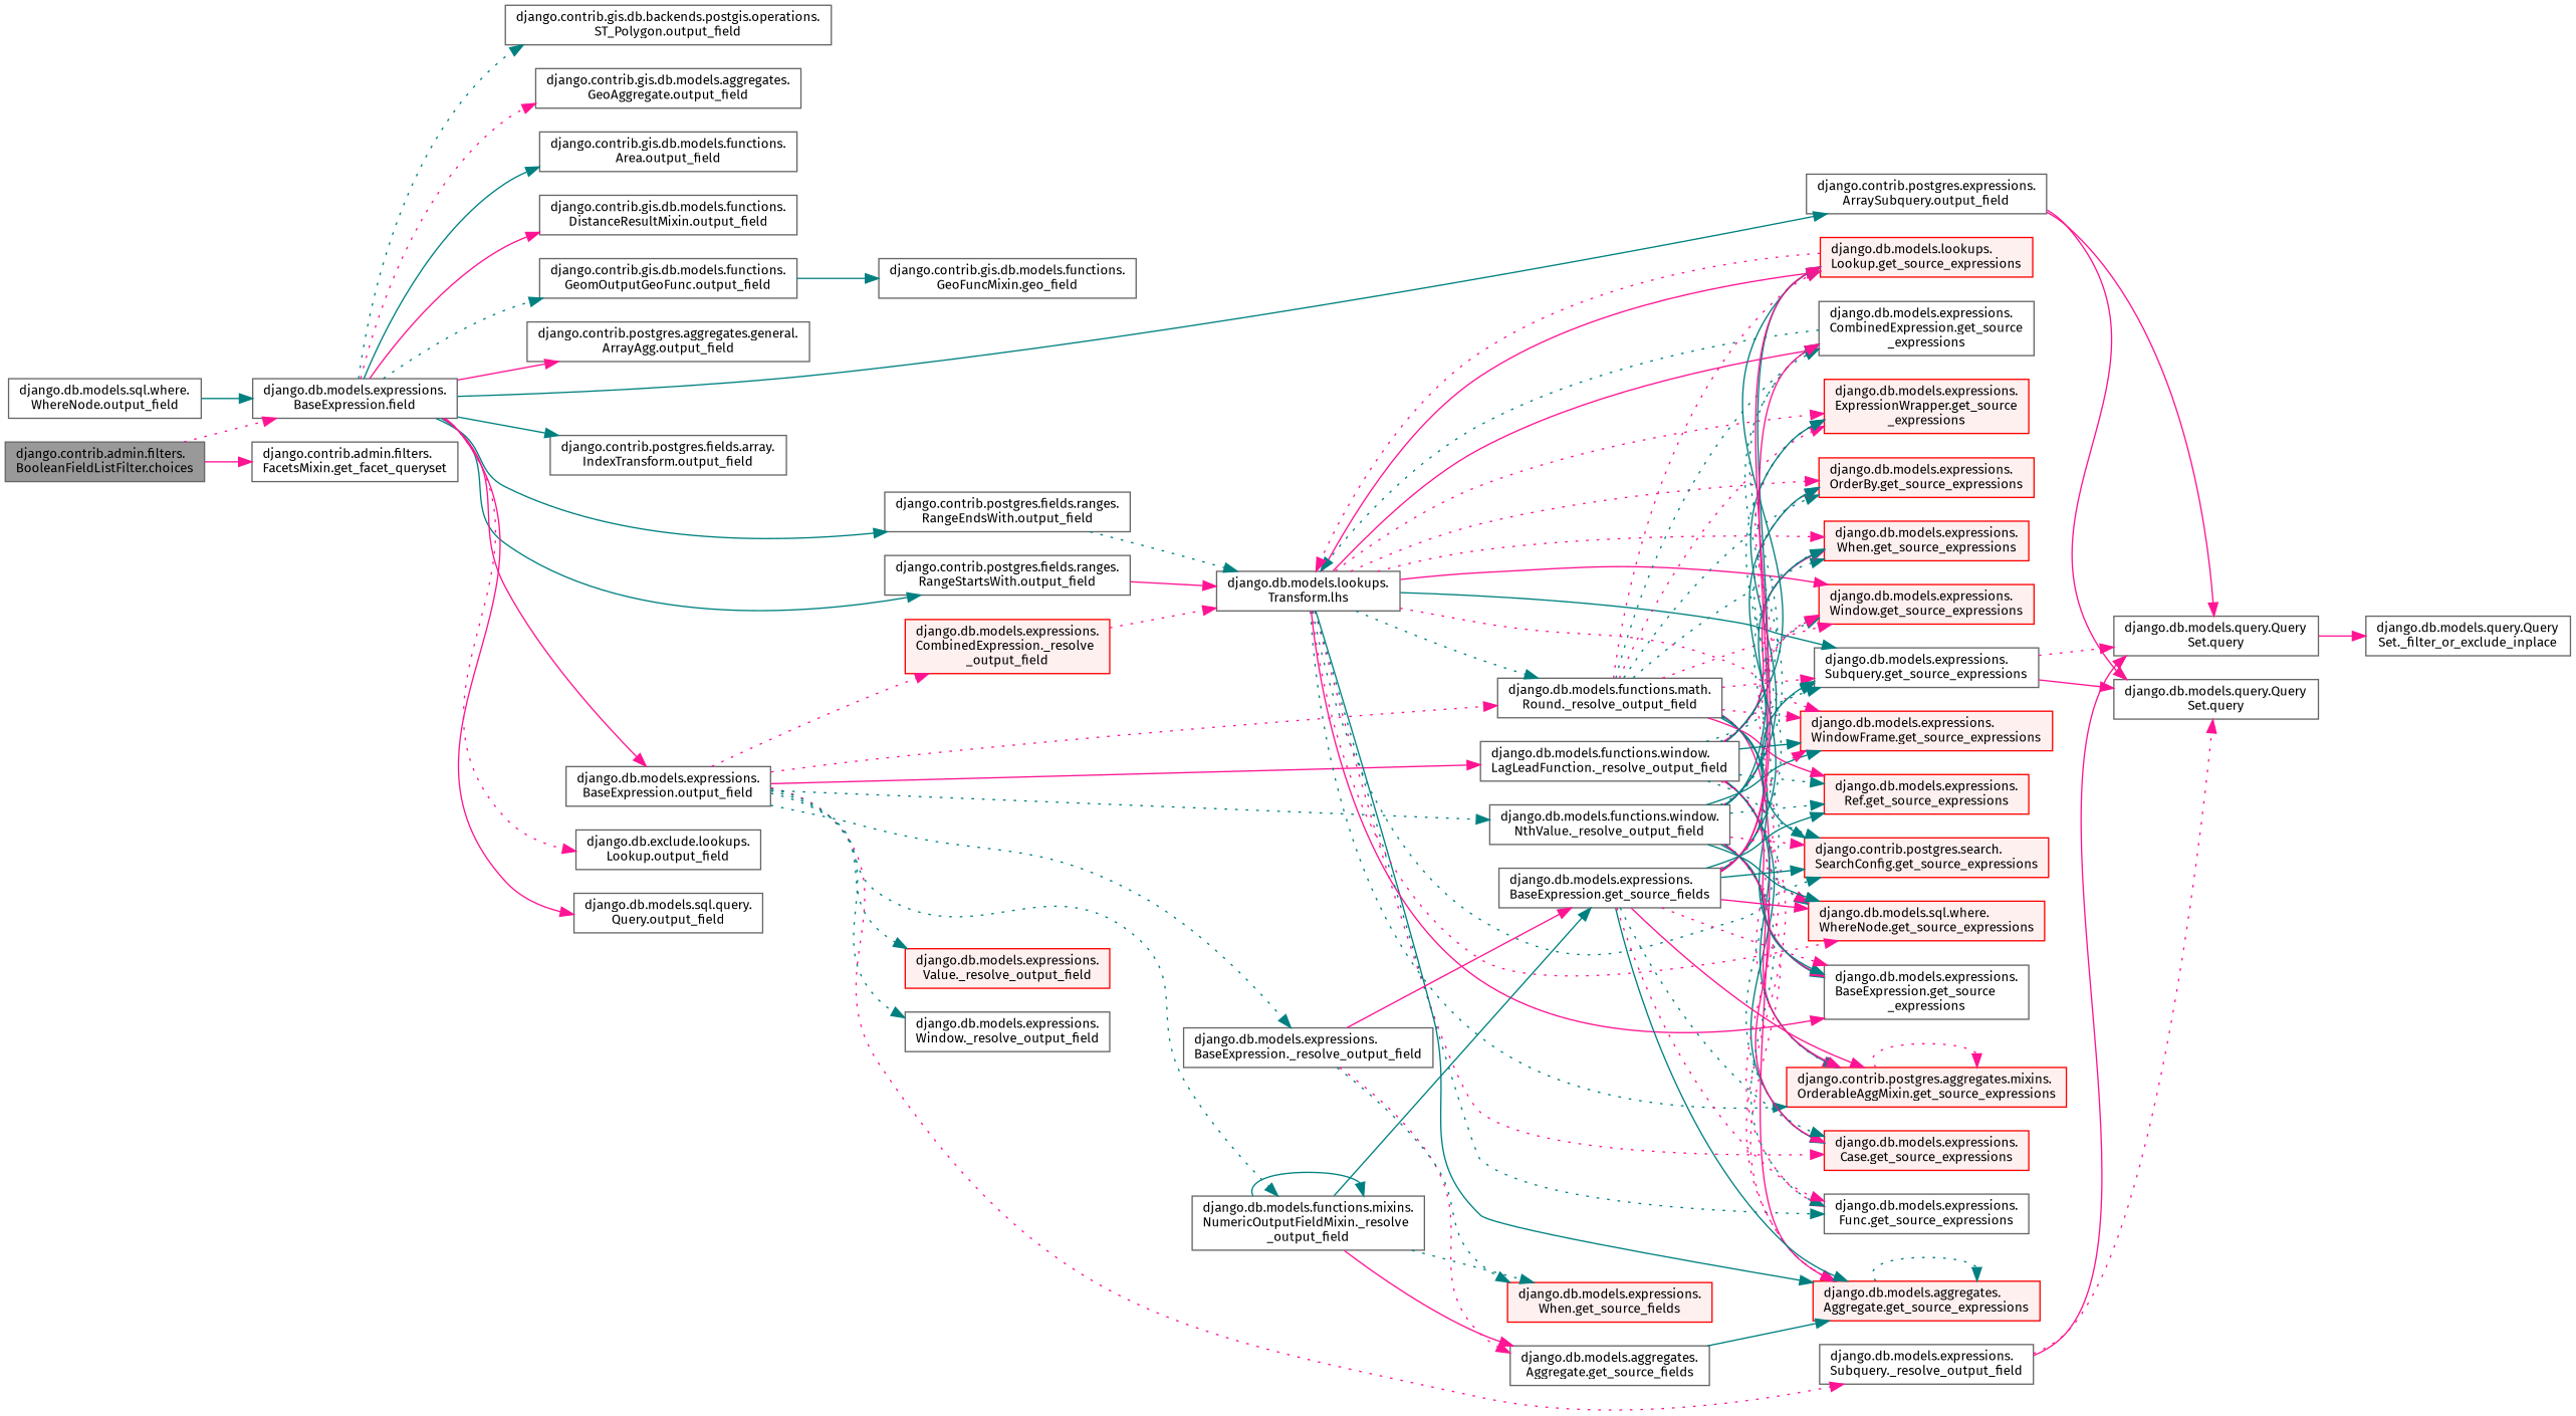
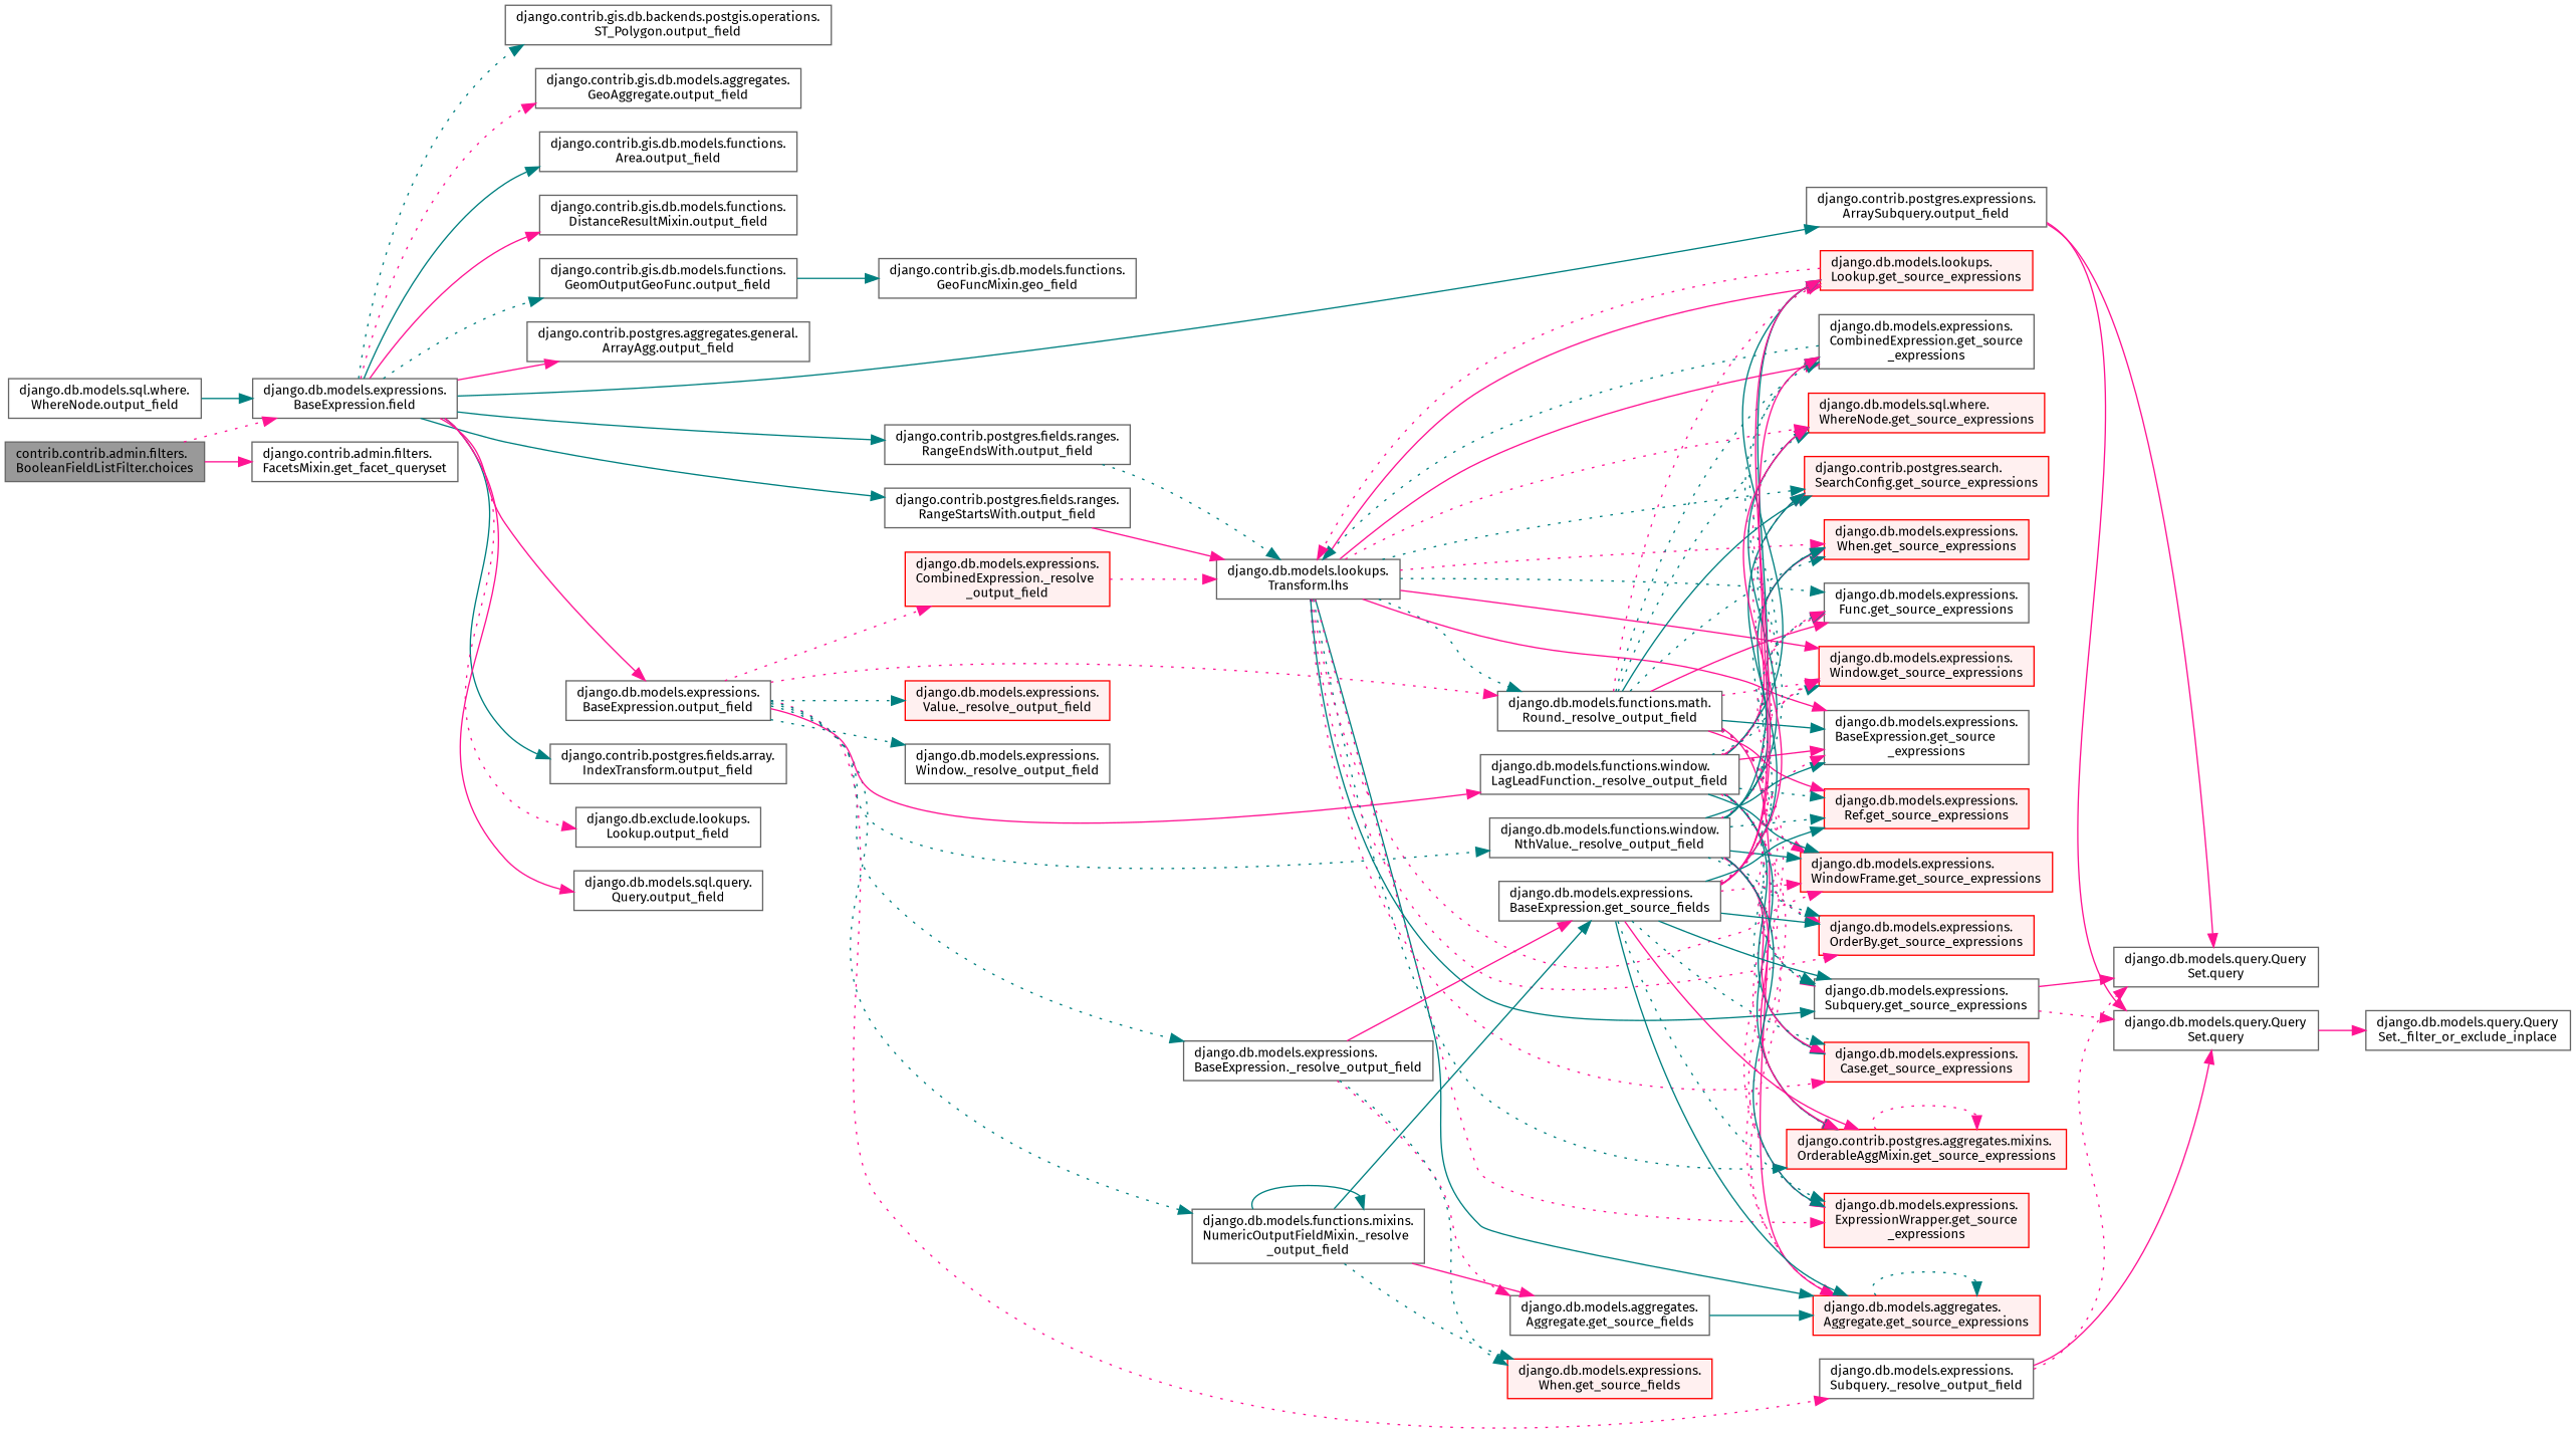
  digraph {
    fontname="Fira Sans"
    rankdir=LR
    node [color=grey40 fillcolor=white fontname="Fira Sans" fontsize=10 shape=box style=filled]
    edge [color=deeppink fontname="Fira Sans" fontsize=10 labelfontname=Helvetica labelfontsize=10 style=dotted]
-   n1 [color=gray40 fillcolor=grey60 fontcolor=black height=0.2 label="django.contrib.admin.filters.\lBooleanFieldListFilter.choices" width=0.4]
+   n1 [color=gray40 fillcolor=grey60 fontcolor=black height=0.2 label="contrib.contrib.admin.filters.\lBooleanFieldListFilter.choices" width=0.4]
    n2 [height=0.2 label="django.db.models.expressions.\lBaseExpression.field" width=0.4]
    n3 [height=0.2 label="django.contrib.admin.filters.\lFacetsMixin.get_facet_queryset" width=0.4]
    n4 [height=0.2 label="django.contrib.gis.db.backends.postgis.operations.\lST_Polygon.output_field" width=0.4]
    n5 [height=0.2 label="django.contrib.gis.db.models.aggregates.\lGeoAggregate.output_field" width=0.4]
    n6 [height=0.2 label="django.contrib.gis.db.models.functions.\lArea.output_field" width=0.4]
    n7 [height=0.2 label="django.contrib.gis.db.models.functions.\lDistanceResultMixin.output_field" width=0.4]
    n8 [height=0.2 label="django.contrib.gis.db.models.functions.\lGeomOutputGeoFunc.output_field" width=0.4]
    n9 [height=0.2 label="django.contrib.postgres.aggregates.general.\lArrayAgg.output_field" width=0.4]
    n10 [height=0.2 label="django.contrib.postgres.expressions.\lArraySubquery.output_field" width=0.4]
    n11 [height=0.2 label="django.contrib.postgres.fields.array.\lIndexTransform.output_field" width=0.4]
    n12 [height=0.2 label="django.contrib.postgres.fields.ranges.\lRangeEndsWith.output_field" width=0.4]
    n13 [height=0.2 label="django.contrib.postgres.fields.ranges.\lRangeStartsWith.output_field" width=0.4]
    n14 [height=0.2 label="django.db.models.expressions.\lBaseExpression.output_field" width=0.4]
    n15 [height=0.2 label="django.db.exclude.lookups.\lLookup.output_field" width=0.4]
    n16 [height=0.2 label="django.db.models.sql.query.\lQuery.output_field" width=0.4]
    n17 [height=0.2 label="django.contrib.gis.db.models.functions.\lGeoFuncMixin.geo_field" width=0.4]
    n18 [height=0.2 label="django.db.models.query.Query\lSet.query" width=0.4]
    n19 [height=0.2 label="django.db.models.query.Query\lSet.query" width=0.4]
    n20 [height=0.2 label="django.db.models.lookups.\lTransform.lhs" width=0.4]
    n21 [height=0.2 label="django.db.models.expressions.\lBaseExpression._resolve_output_field" width=0.4]
    n22 [color=red fillcolor="#FFF0F0" height=0.2 label="django.db.models.expressions.\lCombinedExpression._resolve\l_output_field" width=0.4]
    n23 [height=0.2 label="django.db.models.expressions.\lSubquery._resolve_output_field" width=0.4]
    n24 [color=red fillcolor="#FFF0F0" height=0.2 label="django.db.models.expressions.\lValue._resolve_output_field" width=0.4]
    n25 [height=0.2 label="django.db.models.expressions.\lWindow._resolve_output_field" width=0.4]
    n26 [height=0.2 label="django.db.models.functions.math.\lRound._resolve_output_field" width=0.4]
    n27 [height=0.2 label="django.db.models.functions.mixins.\lNumericOutputFieldMixin._resolve\l_output_field" width=0.4]
    n28 [height=0.2 label="django.db.models.functions.window.\lLagLeadFunction._resolve_output_field" width=0.4]
    n29 [height=0.2 label="django.db.models.functions.window.\lNthValue._resolve_output_field" width=0.4]
    n30 [height=0.2 label="django.db.models.sql.where.\lWhereNode.output_field" width=0.4]
    n31 [height=0.2 label="django.db.models.query.Query\lSet._filter_or_exclude_inplace" width=0.4]
    n32 [color=red fillcolor="#FFF0F0" height=0.2 label="django.contrib.postgres.aggregates.mixins.\lOrderableAggMixin.get_source_expressions" width=0.4]
    n33 [color=red fillcolor="#FFF0F0" height=0.2 label="django.contrib.postgres.search.\lSearchConfig.get_source_expressions" width=0.4]
    n34 [color=red fillcolor="#FFF0F0" height=0.2 label="django.db.models.aggregates.\lAggregate.get_source_expressions" width=0.4]
    n35 [height=0.2 label="django.db.models.expressions.\lBaseExpression.get_source\l_expressions" width=0.4]
    n36 [color=red fillcolor="#FFF0F0" height=0.2 label="django.db.models.expressions.\lCase.get_source_expressions" width=0.4]
    n37 [height=0.2 label="django.db.models.expressions.\lCombinedExpression.get_source\l_expressions" width=0.4]
    n38 [color=red fillcolor="#FFF0F0" height=0.2 label="django.db.models.expressions.\lExpressionWrapper.get_source\l_expressions" width=0.4]
    n39 [height=0.2 label="django.db.models.expressions.\lFunc.get_source_expressions" width=0.4]
    n40 [color=red fillcolor="#FFF0F0" height=0.2 label="django.db.models.expressions.\lOrderBy.get_source_expressions" width=0.4]
    n41 [height=0.2 label="django.db.models.expressions.\lSubquery.get_source_expressions" width=0.4]
    n42 [color=red fillcolor="#FFF0F0" height=0.2 label="django.db.models.expressions.\lWhen.get_source_expressions" width=0.4]
    n43 [color=red fillcolor="#FFF0F0" height=0.2 label="django.db.models.expressions.\lWindow.get_source_expressions" width=0.4]
    n44 [color=red fillcolor="#FFF0F0" height=0.2 label="django.db.models.expressions.\lWindowFrame.get_source_expressions" width=0.4]
    n45 [color=red fillcolor="#FFF0F0" height=0.2 label="django.db.models.lookups.\lLookup.get_source_expressions" width=0.4]
    n46 [color=red fillcolor="#FFF0F0" height=0.2 label="django.db.models.sql.where.\lWhereNode.get_source_expressions" width=0.4]
    n47 [color=red fillcolor="#FFF0F0" height=0.2 label="django.db.models.expressions.\lRef.get_source_expressions" width=0.4]
    n48 [height=0.2 label="django.db.models.aggregates.\lAggregate.get_source_fields" width=0.4]
    n49 [height=0.2 label="django.db.models.expressions.\lBaseExpression.get_source_fields" width=0.4]
    n50 [color=red fillcolor="#FFF0F0" height=0.2 label="django.db.models.expressions.\lWhen.get_source_fields" width=0.4]
    n1 -> n2
    n1 -> n3 [style=solid]
    n2 -> n4 [color=teal]
    n2 -> n5
    n2 -> n6 [color=teal style=solid]
    n2 -> n7 [style=solid]
    n2 -> n8 [color=teal]
    n2 -> n9 [style=solid]
    n2 -> n10 [color=teal style=solid]
    n2 -> n11 [color=teal style=solid]
    n2 -> n12 [color=teal style=solid]
    n2 -> n13 [color=teal style=solid]
    n2 -> n14 [style=solid]
    n2 -> n15
    n2 -> n16 [style=solid]
    n8 -> n17 [color=teal style=solid]
    n10 -> n18 [style=solid]
    n10 -> n19 [style=solid]
    n12 -> n20 [color=teal]
    n13 -> n20 [style=solid]
    n14 -> n21 [color=teal]
    n14 -> n22
    n14 -> n23
    n14 -> n24 [color=teal]
    n14 -> n25 [color=teal]
    n14 -> n26
    n14 -> n27 [color=teal]
    n14 -> n28 [style=solid]
    n14 -> n29 [color=teal]
    n18 -> n31 [style=solid]
    n20 -> n26 [color=teal]
    n20 -> n32 [color=teal]
    n20 -> n33 [color=teal]
    n20 -> n34 [color=teal style=solid]
    n20 -> n35 [style=solid]
    n20 -> n36
    n20 -> n37 [style=solid]
    n20 -> n38
    n20 -> n39 [color=teal]
    n20 -> n40
    n20 -> n41 [color=teal style=solid]
    n20 -> n42
    n20 -> n43 [style=solid]
    n20 -> n44
    n20 -> n45 [style=solid]
    n20 -> n46
    n21 -> n48
    n21 -> n49 [style=solid]
    n21 -> n50 [color=teal]
    n22 -> n20
    n23 -> n18 [style=solid]
    n23 -> n19
    n26 -> n32
    n26 -> n33 [color=teal style=solid]
    n26 -> n34 [style=solid]
    n26 -> n35 [color=teal style=solid]
    n26 -> n36 [color=teal]
    n26 -> n37 [color=teal]
    n26 -> n38
+   n26 -> n39 [style=solid]
    n26 -> n40 [color=teal]
    n26 -> n41
    n26 -> n42 [color=teal]
    n26 -> n43
    n26 -> n44
    n26 -> n45
    n26 -> n46 [color=teal]
    n26 -> n47 [style=solid]
    n27 -> n27 [color=teal style=solid]
    n27 -> n48 [style=solid]
    n27 -> n49 [color=teal style=solid]
    n27 -> n50 [color=teal]
    n28 -> n32 [color=teal style=solid]
    n28 -> n33 [color=teal]
    n28 -> n34
    n28 -> n35 [style=solid]
    n28 -> n36 [color=teal style=solid]
    n28 -> n37 [color=teal]
    n28 -> n38
    n28 -> n39
    n28 -> n40
    n28 -> n41 [color=teal]
    n28 -> n42 [style=solid]
    n28 -> n43 [color=teal]
    n28 -> n44 [color=teal style=solid]
    n28 -> n45 [color=teal style=solid]
    n28 -> n46
    n28 -> n47 [color=teal]
    n29 -> n32 [style=solid]
    n29 -> n33
    n29 -> n34
    n29 -> n35 [color=teal style=solid]
    n29 -> n36 [style=solid]
    n29 -> n37 [color=teal]
    n29 -> n38 [color=teal style=solid]
    n29 -> n39 [color=teal]
    n29 -> n40 [color=teal]
    n29 -> n41 [color=teal]
    n29 -> n42 [color=teal style=solid]
    n29 -> n43
    n29 -> n44 [color=teal style=solid]
    n29 -> n45 [color=teal style=solid]
    n29 -> n46 [color=teal style=solid]
    n29 -> n47 [color=teal]
    n30 -> n2 [color=teal style=solid]
    n32 -> n32
    n34 -> n34 [color=teal]
    n37 -> n20 [color=teal]
    n41 -> n18
    n41 -> n19 [style=solid]
    n45 -> n20
    n48 -> n34 [color=teal style=solid]
    n49 -> n32 [style=solid]
    n49 -> n33 [color=teal style=solid]
    n49 -> n34 [color=teal style=solid]
    n49 -> n35
    n49 -> n36 [color=teal]
    n49 -> n37 [style=solid]
    n49 -> n38 [color=teal]
    n49 -> n39
    n49 -> n40 [color=teal style=solid]
    n49 -> n41 [color=teal style=solid]
    n49 -> n42 [color=teal]
    n49 -> n43
    n49 -> n44
    n49 -> n45 [style=solid]
    n49 -> n46 [style=solid]
    n49 -> n47 [color=teal style=solid]
  }
